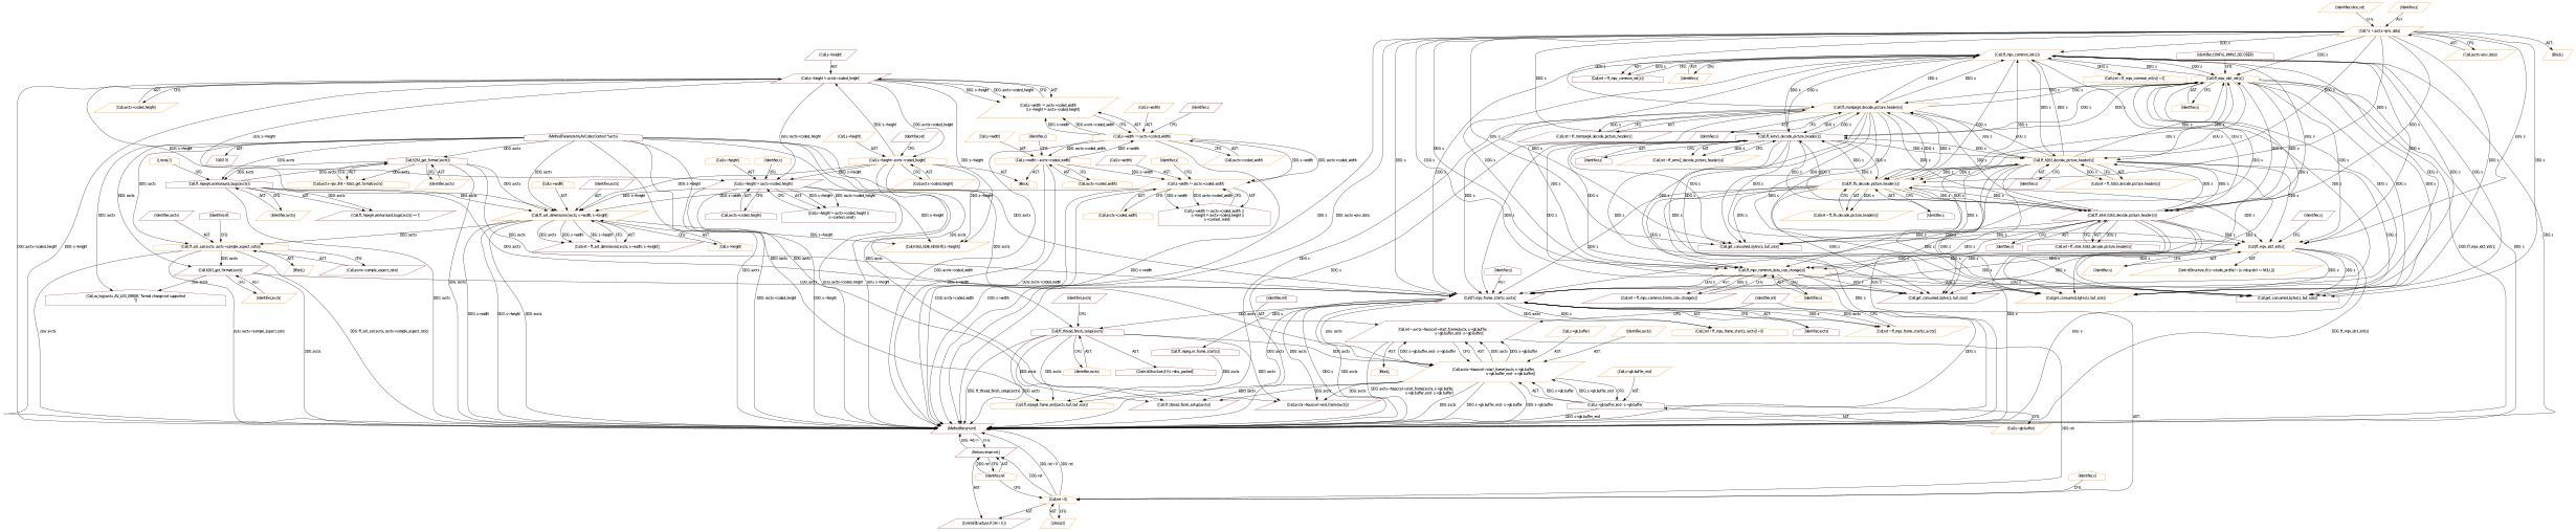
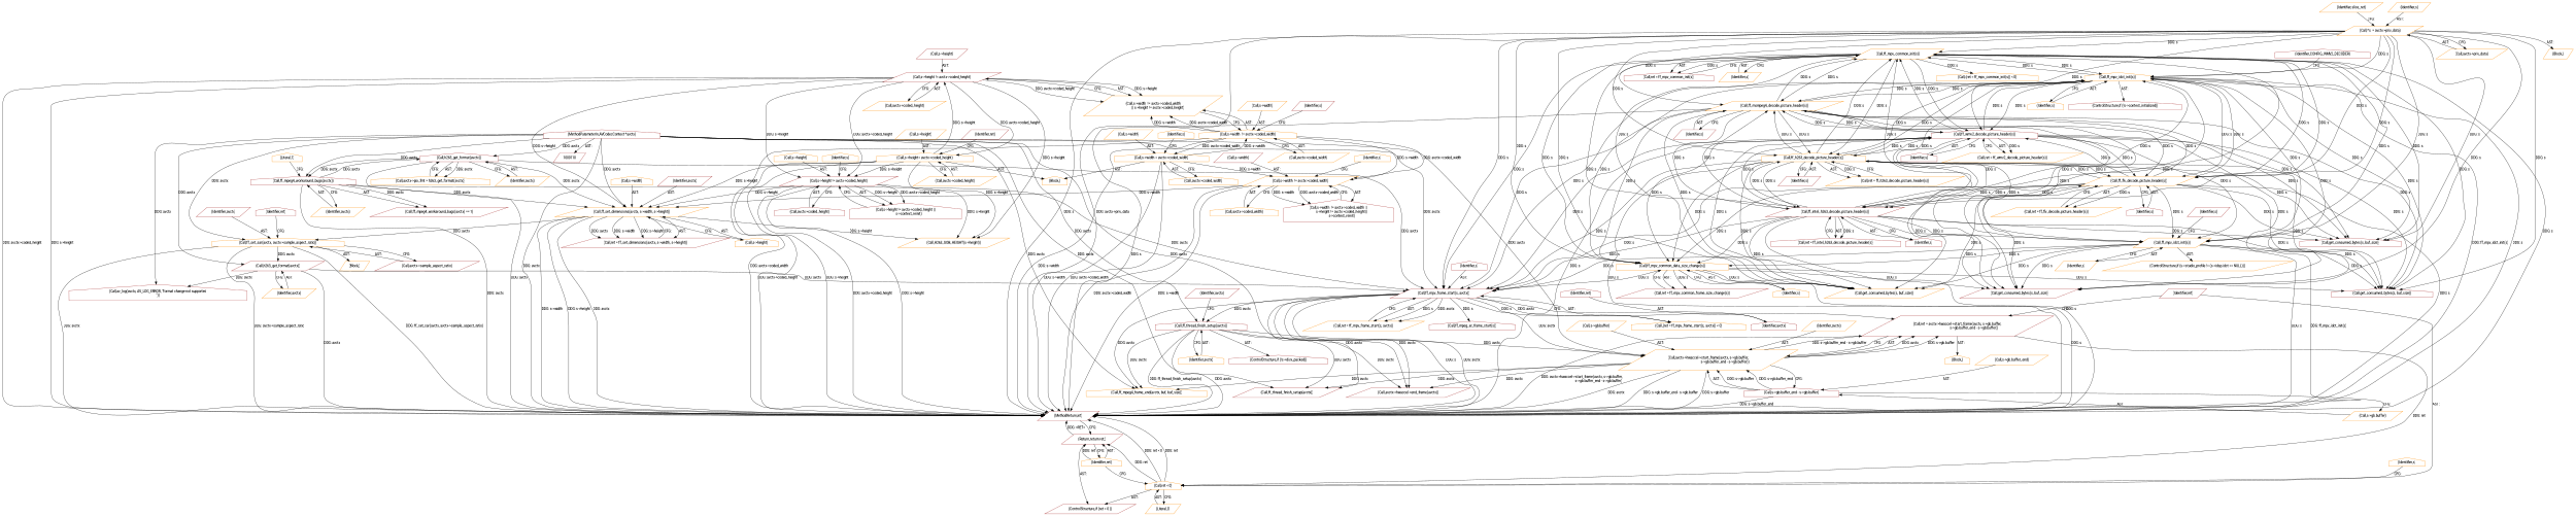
  digraph {
    fontname="Roboto Condensed"
    node [color=darkorange fontname="Roboto Condensed" shape=parallelogram]
    edge [fontname="Roboto Condensed"]
    n1 [color=brown label="(Call,ret = avctx->hwaccel->start_frame(avctx, s->gb.buffer,\n                                          s->gb.buffer_end - s->gb.buffer))"]
    n2 [label="(Call,avctx->hwaccel->start_frame(avctx, s->gb.buffer,\n                                          s->gb.buffer_end - s->gb.buffer))"]
    n3 [label="(Call,ret < 0)" shape=house]
    n4 [color=brown label="(MethodReturn,int)"]
    n5 [label="(Block,)" shape=house]
    n6 [color=brown label="(Call,s->gb.buffer_end - s->gb.buffer)" shape=house]
    n7 [label="(Call,ff_mpeg4_frame_end(avctx, buf, buf_size))" shape=house]
    n8 [color=brown label="(Call,ff_thread_finish_setup(avctx))"]
    n9 [color=brown label="(Call,avctx->hwaccel->end_frame(avctx))"]
    n10 [color=brown label="(Return,return ret;)"]
    n11 [label="(Literal,0)"]
    n12 [color=brown label="(ControlStructure,if (ret < 0 ))"]
    n13 [label="(Call,s->gb.buffer)"]
    n14 [color=brown label="(Call,ff_thread_finish_setup(avctx))" shape=house]
    n15 [label="(Identifier,avctx)" shape=house]
    n16 [color=brown label="(ControlStructure,if (!s->divx_packed))" shape=house]
    n17 [color=brown label="(Call,ff_mpv_frame_start(s, avctx))"]
    n18 [color=brown label="(Call,ff_mpeg_er_frame_start(s))" shape=house]
    n19 [label="(Call,(ret = ff_mpv_frame_start(s, avctx)) < 0)" shape=house]
    n20 [color=brown label="(Identifier,avctx)" shape=house]
    n21 [label="(Call,ret = ff_mpv_frame_start(s, avctx))"]
    n22 [label="(Call,*s  = avctx->priv_data)"]
    n23 [label="(Call,ff_mpv_common_data_size_change(s))" shape=house]
    n24 [label="(Call,ff_mpv_common_init(s))"]
    n25 [label="(Call,ff_mpv_idct_init(s))" shape=house]
    n26 [label="(Call,ff_msmpeg4_decode_picture_header(s))"]
    n27 [color=brown label="(Call,ff_wmv2_decode_picture_header(s))" shape=house]
    n28 [label="(Call,ff_h263_decode_picture_header(s))" shape=house]
    n29 [label="(Call,ff_flv_decode_picture_header(s))"]
    n30 [color=brown label="(Call,ff_intel_h263_decode_picture_header(s))"]
    n31 [label="(Call,ff_mpv_idct_init(s))"]
    n32 [color=brown label="(Call,get_consumed_bytes(s, buf_size))" shape=house]
    n33 [color=brown label="(Call,get_consumed_bytes(s, buf_size))" shape=house]
    n34 [label="(Call,avctx->priv_data)"]
    n35 [color=brown label="(Call,get_consumed_bytes(s, buf_size))"]
    n36 [label="(Call,get_consumed_bytes(s, buf_size))"]
    n37 [label="(Block,)"]
    n38 [color=brown label="(Call,ret = ff_mpv_common_frame_size_change(s))"]
    n39 [label="(Identifier,s)" shape=house]
    n40 [label="(Call,(ret = ff_mpv_common_init(s)) < 0)" shape=house]
    n41 [color=brown label="(Call,ret = ff_mpv_common_init(s))" shape=house]
    n42 [label="(Identifier,s)"]
    n43 [label="(Identifier,s)" shape=house]
+   n44 [color=brown label="(ControlStructure,if (!s->context_initialized))" shape=house]
    n45 [color=brown label="(Identifier,s)"]
-   n46 [color=brown label="(Call,ret = ff_msmpeg4_decode_picture_header(s))"]
    n47 [color=brown label="(Identifier,s)" shape=house]
    n48 [label="(Call,ret = ff_wmv2_decode_picture_header(s))"]
    n49 [color=brown label="(Identifier,s)"]
    n50 [label="(Call,ret = ff_h263_decode_picture_header(s))"]
    n51 [label="(Call,ret = ff_flv_decode_picture_header(s))"]
    n52 [color=brown label="(Identifier,s)" shape=house]
    n53 [color=brown label="(Identifier,s)" shape=house]
    n54 [color=brown label="(Call,ret = ff_intel_h263_decode_picture_header(s))" shape=house]
    n55 [label="(Identifier,s)"]
    n56 [label="(ControlStructure,if (s->studio_profile != (s->idsp.idct == NULL)))"]
    n57 [color=brown label="(Call,h263_get_format(avctx))" shape=house]
    n58 [color=brown label="(Call,ff_mpeg4_workaround_bugs(avctx))" shape=house]
    n59 [label="(Call,ff_set_dimensions(avctx, s->width, s->height))"]
    n60 [label="(Identifier,avctx)"]
    n61 [label="(Call,avctx->pix_fmt = h263_get_format(avctx))" shape=house]
    n62 [color=brown label="(Call,ff_mpeg4_workaround_bugs(avctx) == 1)"]
    n63 [label="(Identifier,avctx)"]
    n64 [label="(Call,ff_set_sar(avctx, avctx->sample_aspect_ratio))" shape=house]
    n65 [label="(Call,s->height)" shape=house]
    n66 [color=brown label="(Call,ret = ff_set_dimensions(avctx, s->width, s->height))"]
    n67 [label="(Call,H263_GOB_HEIGHT(s->height))"]
    n68 [color=brown label="(MethodParameterIn,AVCodecContext *avctx)" shape=house]
    n69 [color=brown label="(Call,h263_get_format(avctx))"]
    n70 [color=brown label="(Call,av_log(avctx, AV_LOG_ERROR, \"format change not supported\n\"))" shape=house]
    1000110 [color=brown]
    n72 [label="(Identifier,avctx)"]
    n73 [label="(Block,)"]
    n74 [color=brown label="(Call,avctx->sample_aspect_ratio)"]
    n75 [label="(Call,s->width  != avctx->coded_width)"]
    n76 [label="(Call,avctx->coded_width)" shape=house]
    n77 [color=brown label="(Call,s->width  != avctx->coded_width  ||\n        s->height != avctx->coded_height ||\n        s->context_reinit)" shape=house]
    n78 [label="(Call,s->width  != avctx->coded_width)" shape=house]
    n79 [label="(Call,s->width = avctx->coded_width)" shape=house]
    n80 [label="(Call,s->width  != avctx->coded_width\n            || s->height != avctx->coded_height)"]
    n81 [label="(Call,avctx->coded_width)"]
    n82 [label="(Block,)" shape=house]
    n83 [label="(Call,avctx->coded_width)" shape=house]
    n84 [color=brown label="(Call,s->height != avctx->coded_height)"]
    n85 [color=brown label="(Call,s->height != avctx->coded_height)"]
    n86 [color=brown label="(Call,avctx->coded_height)" shape=house]
    n87 [color=brown label="(Call,s->height != avctx->coded_height ||\n        s->context_reinit)" shape=house]
    n88 [label="(Call,s->height= avctx->coded_height)" shape=house]
    n89 [label="(Call,avctx->coded_height)"]
    n90 [label="(Call,avctx->coded_height)"]
    n91 [label="(Identifier,ret)" shape=house]
    n92 [label="(Call,s->gb.buffer)"]
    n93 [label="(Call,s->gb.buffer_end)"]
    n94 [label="(Call,s->width)"]
    n95 [label="(Call,s->width)"]
    n96 [color=brown label="(Call,s->width)"]
    n97 [color=brown label="(Identifier,ret)" shape=house]
    n98 [color=brown label="(Identifier,ret)"]
    n99 [label="(Call,s->height)" shape=house]
    n100 [color=brown label="(Identifier,ret)"]
    n101 [color=brown label="(Identifier,avctx)"]
    n102 [color=brown label="(Identifier,avctx)"]
    n103 [color=brown label="(Identifier,s)"]
    n104 [color=brown label="(Identifier,CONFIG_WMV2_DECODER)" shape=house]
    n105 [label="(Identifier,slice_ret)"]
    n106 [label="(Identifier,s)" shape=house]
    n107 [color=brown label="(Identifier,s)"]
    n108 [label="(Identifier,s)" shape=house]
    n109 [label="(Literal,1)" shape=house]
    n110 [color=brown label="(Identifier,s)" shape=house]
    n111 [color=brown label="(Identifier,ret)" shape=house]
    n112 [label="(Call,s->width)" shape=house]
    n113 [label="(Identifier,avctx)"]
    n114 [label="(Identifier,s)" shape=house]
    n115 [label="(Identifier,s)"]
    n116 [label="(Identifier,s)" shape=house]
    n117 [color=brown label="(Identifier,avctx)"]
    n118 [label="(Call,s->height)"]
    n119 [color=brown label="(Call,s->height)"]
    n1 -> n2 [label="CFG: "]
    n1 -> n3 [label="DDG: ret"]
    n1 -> n4 [label="DDG: avctx->hwaccel->start_frame(avctx, s->gb.buffer,\n                                          s->gb.buffer_end - s->gb.buffer)"]
    n1 -> n5 [label="AST: "]
    n2 -> n1 [label="AST: "]
    n2 -> n1 [label="DDG: avctx"]
    n2 -> n1 [label="DDG: s->gb.buffer"]
    n2 -> n1 [label="DDG: s->gb.buffer_end - s->gb.buffer"]
    n2 -> n4 [label="DDG: s->gb.buffer_end - s->gb.buffer"]
    n2 -> n4 [label="DDG: s->gb.buffer"]
    n2 -> n4 [label="DDG: avctx"]
    n2 -> n6 [label="CFG: "]
    n2 -> n7 [label="DDG: avctx"]
    n2 -> n8 [label="DDG: avctx"]
    n2 -> n9 [label="DDG: avctx"]
    n3 -> n4 [label="DDG: ret < 0"]
    n3 -> n4 [label="DDG: ret"]
    n3 -> n10 [label="DDG: ret"]
    n3 -> n11 [label="CFG: "]
    n3 -> n12 [label="AST: "]
    n4 -> n10 [label="CFG: "]
    n6 -> n2 [label="AST: "]
    n6 -> n2 [label="DDG: s->gb.buffer"]
    n6 -> n2 [label="DDG: s->gb.buffer_end"]
    n6 -> n4 [label="DDG: s->gb.buffer_end"]
    n6 -> n13 [label="CFG: "]
    n10 -> n4 [label="DDG: <RET>"]
    n10 -> n12 [label="AST: "]
    n10 -> n91 [label="CFG: "]
    n11 -> n3 [label="AST: "]
    n13 -> n6 [label="AST: "]
    n14 -> n2 [label="DDG: avctx"]
    n14 -> n4 [label="DDG: avctx"]
    n14 -> n4 [label="DDG: ff_thread_finish_setup(avctx)"]
    n14 -> n7 [label="DDG: avctx"]
    n14 -> n8 [label="DDG: avctx"]
    n14 -> n9 [label="DDG: avctx"]
    n14 -> n15 [label="CFG: "]
    n14 -> n16 [label="AST: "]
    n15 -> n14 [label="AST: "]
    n17 -> n2 [label="DDG: avctx"]
    n17 -> n4 [label="DDG: s"]
    n17 -> n4 [label="DDG: avctx"]
-   n18 -> n7 [label="DDG: avctx"]
+   n17 -> n7 [label="DDG: avctx"]
    n17 -> n8 [label="DDG: avctx"]
    n17 -> n9 [label="DDG: avctx"]
    n17 -> n14 [label="DDG: avctx"]
    n17 -> n18 [label="DDG: s"]
    n17 -> n19 [label="DDG: s"]
    n17 -> n19 [label="DDG: avctx"]
    n17 -> n20 [label="CFG: "]
    n17 -> n21 [label="AST: "]
    n17 -> n21 [label="DDG: s"]
    n17 -> n21 [label="DDG: avctx"]
    n20 -> n17 [label="AST: "]
    n21 -> n17 [label="CFG: "]
    n22 -> n4 [label="DDG: s"]
    n22 -> n4 [label="DDG: avctx->priv_data"]
    n22 -> n17 [label="DDG: s"]
    n22 -> n23 [label="DDG: s"]
    n22 -> n24 [label="DDG: s"]
    n22 -> n25 [label="DDG: s"]
    n22 -> n26 [label="DDG: s"]
    n22 -> n27 [label="DDG: s"]
    n22 -> n28 [label="DDG: s"]
    n22 -> n29 [label="DDG: s"]
    n22 -> n30 [label="DDG: s"]
    n22 -> n31 [label="DDG: s"]
    n22 -> n32 [label="DDG: s"]
    n22 -> n33 [label="DDG: s"]
    n22 -> n34 [label="CFG: "]
    n22 -> n35 [label="DDG: s"]
    n22 -> n36 [label="DDG: s"]
    n22 -> n37 [label="AST: "]
    n23 -> n4 [label="DDG: s"]
    n23 -> n17 [label="DDG: s"]
    n23 -> n32 [label="DDG: s"]
    n23 -> n35 [label="DDG: s"]
    n23 -> n36 [label="DDG: s"]
    n23 -> n38 [label="AST: "]
    n23 -> n38 [label="DDG: s"]
    n23 -> n39 [label="CFG: "]
    n24 -> n4 [label="DDG: s"]
    n24 -> n17 [label="DDG: s"]
    n24 -> n23 [label="DDG: s"]
    n24 -> n25 [label="DDG: s"]
    n24 -> n26 [label="DDG: s"]
    n24 -> n27 [label="DDG: s"]
    n24 -> n28 [label="DDG: s"]
    n24 -> n29 [label="DDG: s"]
    n24 -> n30 [label="DDG: s"]
    n24 -> n31 [label="DDG: s"]
    n24 -> n32 [label="DDG: s"]
    n24 -> n33 [label="DDG: s"]
    n24 -> n35 [label="DDG: s"]
    n24 -> n36 [label="DDG: s"]
    n24 -> n40 [label="DDG: s"]
    n24 -> n41 [label="AST: "]
    n24 -> n41 [label="DDG: s"]
    n24 -> n42 [label="CFG: "]
    n25 -> n4 [label="DDG: ff_mpv_idct_init(s)"]
    n25 -> n4 [label="DDG: s"]
    n25 -> n17 [label="DDG: s"]
    n25 -> n23 [label="DDG: s"]
    n25 -> n24 [label="DDG: s"]
    n25 -> n26 [label="DDG: s"]
    n25 -> n27 [label="DDG: s"]
    n25 -> n28 [label="DDG: s"]
    n25 -> n29 [label="DDG: s"]
    n25 -> n30 [label="DDG: s"]
    n25 -> n31 [label="DDG: s"]
    n25 -> n32 [label="DDG: s"]
    n25 -> n33 [label="DDG: s"]
    n25 -> n35 [label="DDG: s"]
    n25 -> n36 [label="DDG: s"]
    n25 -> n43 [label="CFG: "]
+   n25 -> n44 [label="AST: "]
    n26 -> n4 [label="DDG: s"]
    n26 -> n17 [label="DDG: s"]
    n26 -> n23 [label="DDG: s"]
    n26 -> n24 [label="DDG: s"]
    n26 -> n25 [label="DDG: s"]
    n26 -> n27 [label="DDG: s"]
    n26 -> n28 [label="DDG: s"]
    n26 -> n29 [label="DDG: s"]
    n26 -> n30 [label="DDG: s"]
    n26 -> n31 [label="DDG: s"]
    n26 -> n32 [label="DDG: s"]
    n26 -> n33 [label="DDG: s"]
    n26 -> n35 [label="DDG: s"]
    n26 -> n36 [label="DDG: s"]
    n26 -> n45 [label="CFG: "]
-   n26 -> n46 [label="AST: "]
-   n26 -> n46 [label="DDG: s"]
    n27 -> n4 [label="DDG: s"]
    n27 -> n17 [label="DDG: s"]
    n27 -> n23 [label="DDG: s"]
    n27 -> n24 [label="DDG: s"]
    n27 -> n25 [label="DDG: s"]
    n27 -> n26 [label="DDG: s"]
    n27 -> n28 [label="DDG: s"]
    n27 -> n29 [label="DDG: s"]
    n27 -> n30 [label="DDG: s"]
    n27 -> n31 [label="DDG: s"]
    n27 -> n32 [label="DDG: s"]
    n27 -> n33 [label="DDG: s"]
    n27 -> n35 [label="DDG: s"]
    n27 -> n36 [label="DDG: s"]
    n27 -> n47 [label="CFG: "]
    n27 -> n48 [label="AST: "]
    n27 -> n48 [label="DDG: s"]
    n28 -> n4 [label="DDG: s"]
    n28 -> n17 [label="DDG: s"]
    n28 -> n23 [label="DDG: s"]
    n28 -> n24 [label="DDG: s"]
    n28 -> n25 [label="DDG: s"]
    n28 -> n26 [label="DDG: s"]
    n28 -> n27 [label="DDG: s"]
    n28 -> n29 [label="DDG: s"]
    n28 -> n30 [label="DDG: s"]
    n28 -> n31 [label="DDG: s"]
    n28 -> n32 [label="DDG: s"]
    n28 -> n33 [label="DDG: s"]
    n28 -> n35 [label="DDG: s"]
    n28 -> n36 [label="DDG: s"]
    n28 -> n49 [label="CFG: "]
    n28 -> n50 [label="AST: "]
    n28 -> n50 [label="DDG: s"]
    n29 -> n4 [label="DDG: s"]
    n29 -> n17 [label="DDG: s"]
    n29 -> n23 [label="DDG: s"]
    n29 -> n24 [label="DDG: s"]
    n29 -> n25 [label="DDG: s"]
    n29 -> n26 [label="DDG: s"]
    n29 -> n27 [label="DDG: s"]
    n29 -> n28 [label="DDG: s"]
    n29 -> n30 [label="DDG: s"]
    n29 -> n31 [label="DDG: s"]
    n29 -> n32 [label="DDG: s"]
    n29 -> n33 [label="DDG: s"]
    n29 -> n35 [label="DDG: s"]
    n29 -> n36 [label="DDG: s"]
    n29 -> n51 [label="AST: "]
    n29 -> n51 [label="DDG: s"]
    n29 -> n52 [label="CFG: "]
    n30 -> n4 [label="DDG: s"]
    n30 -> n17 [label="DDG: s"]
    n30 -> n23 [label="DDG: s"]
    n30 -> n24 [label="DDG: s"]
    n30 -> n25 [label="DDG: s"]
    n30 -> n26 [label="DDG: s"]
    n30 -> n27 [label="DDG: s"]
    n30 -> n28 [label="DDG: s"]
    n30 -> n29 [label="DDG: s"]
    n30 -> n31 [label="DDG: s"]
    n30 -> n32 [label="DDG: s"]
    n30 -> n33 [label="DDG: s"]
    n30 -> n35 [label="DDG: s"]
    n30 -> n36 [label="DDG: s"]
    n30 -> n53 [label="CFG: "]
    n30 -> n54 [label="AST: "]
    n30 -> n54 [label="DDG: s"]
    n31 -> n4 [label="DDG: s"]
    n31 -> n4 [label="DDG: ff_mpv_idct_init(s)"]
    n31 -> n17 [label="DDG: s"]
    n31 -> n23 [label="DDG: s"]
    n31 -> n32 [label="DDG: s"]
    n31 -> n35 [label="DDG: s"]
    n31 -> n36 [label="DDG: s"]
    n31 -> n55 [label="CFG: "]
    n31 -> n56 [label="AST: "]
    n34 -> n22 [label="AST: "]
    n38 -> n23 [label="CFG: "]
    n39 -> n23 [label="AST: "]
    n41 -> n24 [label="CFG: "]
    n42 -> n24 [label="AST: "]
    n43 -> n25 [label="AST: "]
    n45 -> n26 [label="AST: "]
-   n46 -> n26 [label="CFG: "]
    n47 -> n27 [label="AST: "]
    n48 -> n27 [label="CFG: "]
    n49 -> n28 [label="AST: "]
    n50 -> n28 [label="CFG: "]
    n51 -> n29 [label="CFG: "]
    n52 -> n29 [label="AST: "]
    n53 -> n30 [label="AST: "]
    n54 -> n30 [label="CFG: "]
    n55 -> n31 [label="AST: "]
    n57 -> n4 [label="DDG: avctx"]
    n57 -> n17 [label="DDG: avctx"]
    n57 -> n58 [label="DDG: avctx"]
    n57 -> n59 [label="DDG: avctx"]
    n57 -> n60 [label="CFG: "]
    n57 -> n61 [label="AST: "]
    n57 -> n61 [label="DDG: avctx"]
    n58 -> n4 [label="DDG: avctx"]
    n58 -> n17 [label="DDG: avctx"]
    n58 -> n57 [label="DDG: avctx"]
    n58 -> n59 [label="DDG: avctx"]
    n58 -> n62 [label="AST: "]
    n58 -> n62 [label="DDG: avctx"]
    n58 -> n63 [label="CFG: "]
    n59 -> n4 [label="DDG: s->width"]
    n59 -> n4 [label="DDG: s->height"]
    n59 -> n4 [label="DDG: avctx"]
    n59 -> n64 [label="DDG: avctx"]
    n59 -> n65 [label="CFG: "]
    n59 -> n66 [label="AST: "]
    n59 -> n66 [label="DDG: avctx"]
    n59 -> n66 [label="DDG: s->width"]
    n59 -> n66 [label="DDG: s->height"]
    n59 -> n67 [label="DDG: s->height"]
    n60 -> n57 [label="AST: "]
    n61 -> n57 [label="CFG: "]
    n63 -> n58 [label="AST: "]
    n64 -> n4 [label="DDG: ff_set_sar(avctx, avctx->sample_aspect_ratio)"]
    n64 -> n4 [label="DDG: avctx"]
    n64 -> n4 [label="DDG: avctx->sample_aspect_ratio"]
    n64 -> n69 [label="DDG: avctx"]
    n64 -> n73 [label="AST: "]
    n64 -> n74 [label="CFG: "]
    n65 -> n59 [label="AST: "]
    n66 -> n59 [label="CFG: "]
    n68 -> n2 [label="DDG: avctx"]
    n68 -> n4 [label="DDG: avctx"]
    n68 -> n7 [label="DDG: avctx"]
    n68 -> n8 [label="DDG: avctx"]
    n68 -> n9 [label="DDG: avctx"]
    n68 -> n14 [label="DDG: avctx"]
    n68 -> n17 [label="DDG: avctx"]
    n68 -> n57 [label="DDG: avctx"]
    n68 -> n58 [label="DDG: avctx"]
    n68 -> n59 [label="DDG: avctx"]
    n68 -> n64 [label="DDG: avctx"]
    n68 -> n69 [label="DDG: avctx"]
    n68 -> n70 [label="DDG: avctx"]
    n68 -> 1000110 [label="AST: "]
    n69 -> n4 [label="DDG: avctx"]
    n69 -> n17 [label="DDG: avctx"]
    n69 -> n70 [label="DDG: avctx"]
    n69 -> n72 [label="CFG: "]
    n72 -> n69 [label="AST: "]
    n74 -> n64 [label="AST: "]
    n75 -> n4 [label="DDG: s->width"]
    n75 -> n4 [label="DDG: avctx->coded_width"]
    n75 -> n59 [label="DDG: s->width"]
    n75 -> n76 [label="CFG: "]
    n75 -> n77 [label="AST: "]
    n75 -> n77 [label="DDG: s->width"]
    n75 -> n77 [label="DDG: avctx->coded_width"]
    n76 -> n75 [label="AST: "]
    n77 -> n75 [label="CFG: "]
    n78 -> n4 [label="DDG: avctx->coded_width"]
    n78 -> n4 [label="DDG: s->width"]
    n78 -> n75 [label="DDG: s->width"]
    n78 -> n75 [label="DDG: avctx->coded_width"]
    n78 -> n79 [label="DDG: avctx->coded_width"]
    n78 -> n80 [label="AST: "]
    n78 -> n80 [label="DDG: s->width"]
    n78 -> n80 [label="DDG: avctx->coded_width"]
    n78 -> n81 [label="CFG: "]
    n79 -> n4 [label="DDG: avctx->coded_width"]
    n79 -> n4 [label="DDG: s->width"]
    n79 -> n75 [label="DDG: s->width"]
    n79 -> n78 [label="DDG: s->width"]
    n79 -> n82 [label="AST: "]
    n79 -> n83 [label="CFG: "]
    n80 -> n78 [label="CFG: "]
    n80 -> n84 [label="CFG: "]
    n81 -> n78 [label="AST: "]
    n83 -> n79 [label="AST: "]
    n84 -> n4 [label="DDG: avctx->coded_height"]
    n84 -> n4 [label="DDG: s->height"]
    n84 -> n59 [label="DDG: s->height"]
    n84 -> n67 [label="DDG: s->height"]
    n84 -> n80 [label="AST: "]
    n84 -> n80 [label="DDG: s->height"]
    n84 -> n80 [label="DDG: avctx->coded_height"]
    n84 -> n85 [label="DDG: s->height"]
    n84 -> n85 [label="DDG: avctx->coded_height"]
    n84 -> n88 [label="DDG: avctx->coded_height"]
    n84 -> n89 [label="CFG: "]
    n85 -> n4 [label="DDG: avctx->coded_height"]
    n85 -> n4 [label="DDG: s->height"]
    n85 -> n59 [label="DDG: s->height"]
    n85 -> n67 [label="DDG: s->height"]
    n85 -> n86 [label="CFG: "]
    n85 -> n87 [label="AST: "]
    n85 -> n87 [label="DDG: s->height"]
    n85 -> n87 [label="DDG: avctx->coded_height"]
    n86 -> n85 [label="AST: "]
    n87 -> n85 [label="CFG: "]
    n88 -> n4 [label="DDG: avctx->coded_height"]
    n88 -> n4 [label="DDG: s->height"]
    n88 -> n59 [label="DDG: s->height"]
    n88 -> n67 [label="DDG: s->height"]
    n88 -> n82 [label="AST: "]
    n88 -> n84 [label="DDG: s->height"]
    n88 -> n85 [label="DDG: s->height"]
    n88 -> n90 [label="CFG: "]
    n89 -> n84 [label="AST: "]
    n90 -> n88 [label="AST: "]
    n91 -> n3 [label="CFG: "]
    n91 -> n10 [label="AST: "]
    n91 -> n10 [label="DDG: ret"]
    n92 -> n2 [label="AST: "]
    n93 -> n6 [label="AST: "]
    n94 -> n78 [label="AST: "]
    n95 -> n79 [label="AST: "]
    n96 -> n75 [label="AST: "]
    n97 -> n1 [label="AST: "]
    n98 -> n1 [label="CFG: "]
    n98 -> n3 [label="AST: "]
    n99 -> n85 [label="AST: "]
    n100 -> n88 [label="CFG: "]
    n101 -> n64 [label="AST: "]
    n102 -> n14 [label="CFG: "]
    n103 -> n31 [label="CFG: "]
    n104 -> n25 [label="CFG: "]
    n105 -> n22 [label="CFG: "]
    n106 -> n3 [label="CFG: "]
    n107 -> n78 [label="CFG: "]
    n108 -> n79 [label="CFG: "]
    n109 -> n58 [label="CFG: "]
    n110 -> n17 [label="AST: "]
    n111 -> n64 [label="CFG: "]
    n112 -> n59 [label="AST: "]
    n113 -> n2 [label="AST: "]
    n114 -> n85 [label="CFG: "]
    n115 -> n22 [label="AST: "]
    n116 -> n75 [label="CFG: "]
    n117 -> n59 [label="AST: "]
    n118 -> n88 [label="AST: "]
    n119 -> n84 [label="AST: "]
  }
